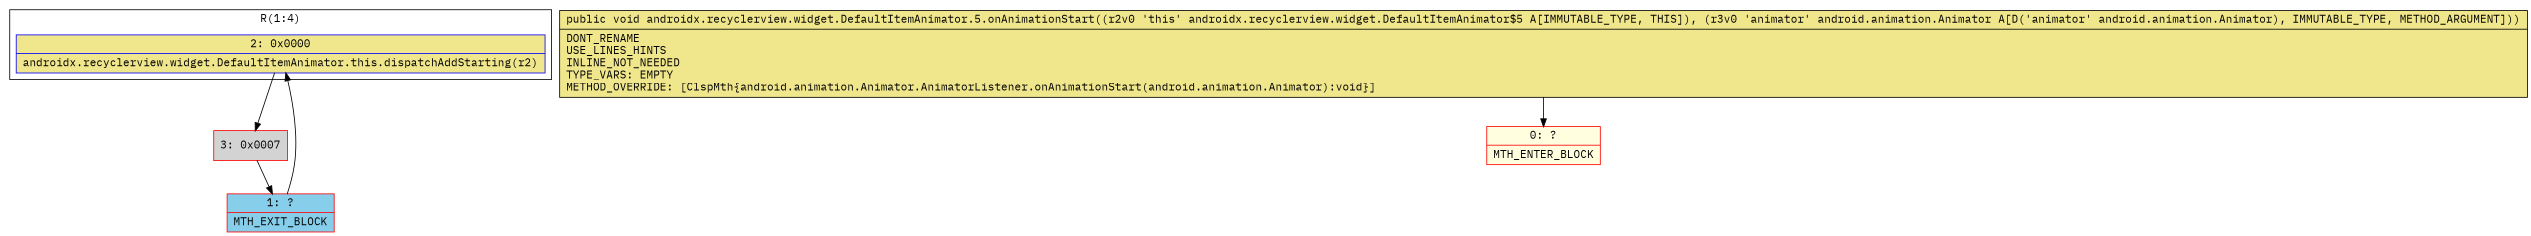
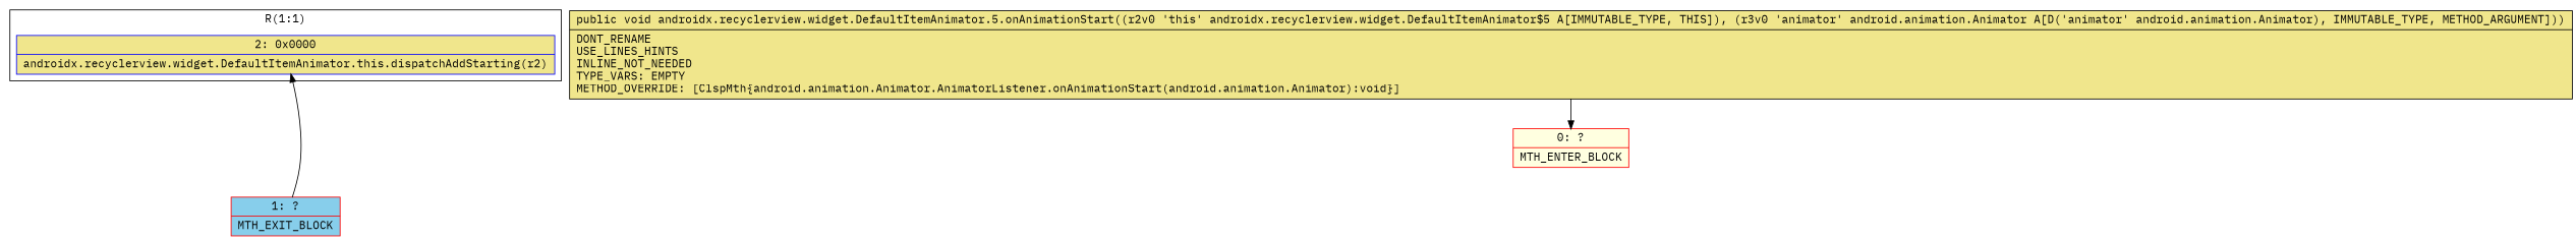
  digraph {
    fontname="IBM Plex Mono"
    node [color=red fillcolor=khaki fontname="IBM Plex Mono" shape=record style=filled]
    edge [fontname="IBM Plex Mono"]
    n1 [color=blue label="{2\:\ 0x0000|androidx.recyclerview.widget.DefaultItemAnimator.this.dispatchAddStarting(r2)\l}"]
-   n2 [fillcolor=lightgrey label="{3\:\ 0x0007}"]
    n3 [fillcolor=skyblue label="{1\:\ ?|MTH_EXIT_BLOCK\l}"]
    n4 [fillcolor=lightyellow label="{0\:\ ?|MTH_ENTER_BLOCK\l}"]
    n5 [label="{public void androidx.recyclerview.widget.DefaultItemAnimator.5.onAnimationStart((r2v0 'this' androidx.recyclerview.widget.DefaultItemAnimator$5 A[IMMUTABLE_TYPE, THIS]), (r3v0 'animator' android.animation.Animator A[D('animator' android.animation.Animator), IMMUTABLE_TYPE, METHOD_ARGUMENT]))  | DONT_RENAME\lUSE_LINES_HINTS\lINLINE_NOT_NEEDED\lTYPE_VARS: EMPTY\lMETHOD_OVERRIDE: [ClspMth\{android.animation.Animator.AnimatorListener.onAnimationStart(android.animation.Animator):void\}]\l}" color=""]
    subgraph cluster_1 {
-     label="R(1:4)"
+     label="R(1:1)"
      n1
    }
-   n1 -> n2
-   n2 -> n3
    n3 -> n1
    n5 -> n4
  }
